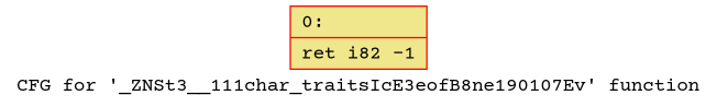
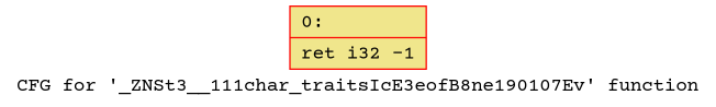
  digraph {
    label="CFG for '_ZNSt3__111char_traitsIcE3eofB8ne190107Ev' function"
    fontname="Courier Prime"
-   n1 [color=red fillcolor=khaki fontname="Courier Prime" label="{0:\l|  ret i82 -1\l}" shape=record style=filled]
+   n1 [color=red fillcolor=khaki fontname="Courier Prime" label="{0:\l|  ret i32 -1\l}" shape=record style=filled]
  }
